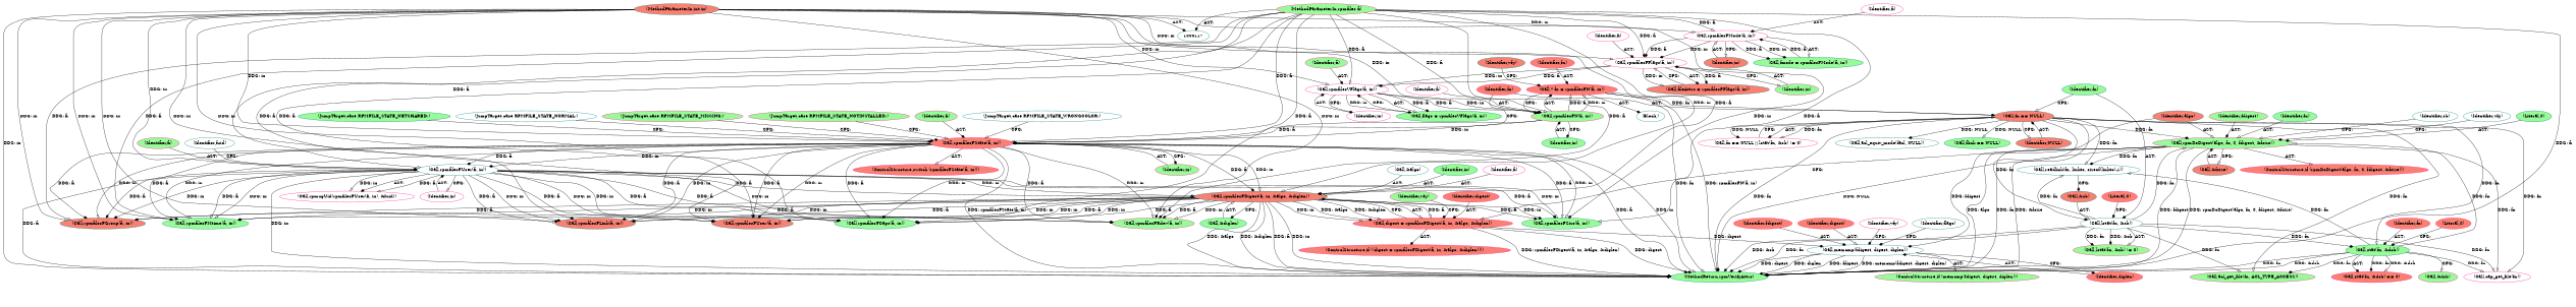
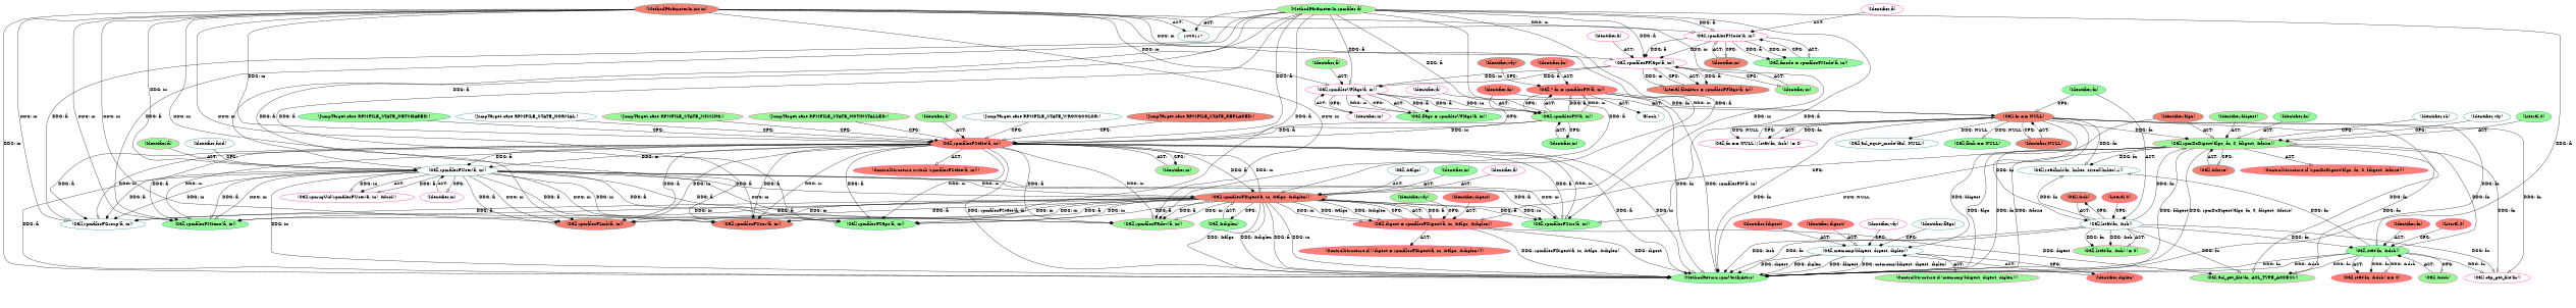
  digraph {
    node [color=deeppink fillcolor=palegreen style=filled]
    edge [arrowhead=diamond]
    n1 [color=teal fillcolor=white label="(Call,memcmp(fdigest, digest, diglen))"]
    n2 [label="(ControlStructure,if (memcmp(fdigest, digest, diglen)))"]
    n3 [fillcolor=salmon label="(Identifier,diglen)"]
    n4 [color=teal label="(MethodReturn,rpmVerifyAttrs)"]
    n5 [label="(Call,rpmDoDigest(algo, fn, 0, fdigest, &fsize))"]
    n6 [color=teal fillcolor=salmon label="(Call,&fsize)"]
    n7 [fillcolor=salmon label="(ControlStructure,if (rpmDoDigest(algo, fn, 0, fdigest, &fsize)))"]
    n8 [label="(Call,acl_get_file(fn, ACL_TYPE_ACCESS))"]
    n9 [color=teal fillcolor=white label="(Call,readlink(fn, linkto, sizeof(linkto)-1))"]
    n10 [fillcolor=white label="(Call,cap_get_file(fn))"]
    n11 [color=teal fillcolor=white label="(Call,lstat(fn, &sb))"]
    n12 [color=teal label="(Call,stat(fn, &dsb))"]
    n13 [color=teal fillcolor=salmon label="(Call,&sb)"]
    n14 [label="(Call,lstat(fn, &sb) != 0)"]
    n15 [fillcolor=salmon label="(Call,stat(fn, &dsb) == 0)"]
    n16 [label="(Call,&dsb)"]
    n17 [color=teal fillcolor=salmon label="(Call,fn == NULL)"]
    n18 [color=teal fillcolor=white label="(Call,acl_equiv_mode(facl, NULL))"]
    n19 [color=teal label="(Call,flink == NULL)"]
    n20 [color=teal fillcolor=salmon label="(Identifier,NULL)"]
    n21 [fillcolor=white label="(Call,fn == NULL || lstat(fn, &sb) != 0)"]
    n22 [fillcolor=salmon label="(Call,* fn = rpmfilesFN(fi, ix))"]
    n23 [label="(Call,rpmfilesFN(fi, ix))"]
    n24 [color=teal fillcolor=white label="(Block,)"]
    n25 [fillcolor=salmon label="(Call,rpmfilesFState(fi, ix))"]
    n26 [color=teal label="(Identifier,ix)"]
    n27 [color=teal fillcolor=salmon label="(Call,rpmfilesFDigest(fi, ix, &algo, &diglen))"]
    n28 [color=teal fillcolor=white label="(Call,rpmfilesFUser(fi, ix))"]
    n29 [color=teal fillcolor=salmon label="(Call,rpmfilesFLink(fi, ix))"]
    n30 [color=teal label="(Call,rpmfilesFCaps(fi, ix))"]
    n31 [label="(Call,rpmfilesFRdev(fi, ix))"]
    n32 [color=teal label="(Call,rpmfilesFSize(fi, ix))"]
-   n33 [color=teal fillcolor=salmon label="(Call,rpmfilesFGroup(fi, ix))"]
+   n33 [color=teal fillcolor=white label="(Call,rpmfilesFGroup(fi, ix))"]
    n34 [color=teal label="(Call,rpmfilesFMtime(fi, ix))"]
    n35 [color=teal fillcolor=salmon label="(Call,rpmfilesFUser(fi, ix))"]
    n36 [label="(Identifier,ix)"]
    n37 [fillcolor=salmon label="(ControlStructure,switch (rpmfilesFState(fi, ix)))"]
    n38 [fillcolor=white label="(Call,rpmfilesVFlags(fi, ix))"]
    n39 [fillcolor=white label="(Identifier,ix)"]
    n40 [color=teal label="(Call,flags = rpmfilesVFlags(fi, ix))"]
    n41 [fillcolor=white label="(Call,rpmfilesFFlags(fi, ix))"]
    n42 [label="(Identifier,ix)"]
-   n43 [color=teal fillcolor=salmon label="(Call,fileAttrs = rpmfilesFFlags(fi, ix))"]
+   n43 [color=teal fillcolor=salmon label="(Literal,fileAttrs = rpmfilesFFlags(fi, ix))"]
    n44 [fillcolor=white label="(Call,rpmfilesFMode(fi, ix))"]
    n45 [color=teal label="(Call,fmode = rpmfilesFMode(fi, ix))"]
    n46 [color=teal fillcolor=salmon label="(Identifier,ix)"]
    n47 [label="(MethodParameterIn,rpmfiles fi)"]
    1000117 [color=teal fillcolor=white]
    n49 [fillcolor=salmon label="(Call,digest = rpmfilesFDigest(fi, ix, &algo, &diglen))"]
    n50 [color=teal label="(Call,&diglen)"]
    n51 [fillcolor=white label="(Call,rpmugUid(rpmfilesFUser(fi, ix), &fuid))"]
    n52 [fillcolor=white label="(Identifier,ix)"]
    n53 [color=teal fillcolor=salmon label="(MethodParameterIn,int ix)"]
    n54 [fillcolor=salmon label="(ControlStructure,if ((digest = rpmfilesFDigest(fi, ix, &algo, &diglen))))"]
    n55 [color=teal fillcolor=white label="(JumpTarget,case RPMFILE_STATE_NORMAL:)"]
    n56 [label="(Identifier,fi)"]
    n57 [label="(Identifier,fdigest)"]
    n58 [label="(Identifier,vfy)"]
    n59 [fillcolor=salmon label="(Identifier,fn)"]
    n60 [label="(JumpTarget,case RPMFILE_STATE_MISSING:)"]
    n61 [color=teal fillcolor=salmon label="(Identifier,vfy)"]
    n62 [fillcolor=salmon label="(Identifier,digest)"]
    n63 [label="(JumpTarget,case RPMFILE_STATE_NOTINSTALLED:)"]
    n64 [fillcolor=white label="(Identifier,fi)"]
    n65 [color=teal fillcolor=white label="(Call,&algo)"]
    n66 [color=teal fillcolor=white label="(Identifier,fuid)"]
    n67 [color=teal label="(Identifier,fn)"]
    n68 [fillcolor=white label="(Identifier,vfy)"]
    n69 [fillcolor=white label="(Identifier,fi)"]
    n70 [color=teal fillcolor=white label="(Identifier,flags)"]
    n71 [fillcolor=salmon label="(Literal,0)"]
    n72 [color=teal fillcolor=white label="(Identifier,sb)"]
    n73 [label="(Identifier,fi)"]
    n74 [color=teal label="(Identifier,ix)"]
    n75 [fillcolor=salmon label="(Identifier,fn)"]
    n76 [fillcolor=white label="(Identifier,fi)"]
    n77 [color=teal fillcolor=salmon label="(Identifier,algo)"]
    n78 [fillcolor=white label="(Identifier,fi)"]
    n79 [fillcolor=salmon label="(Literal,0)"]
    n80 [color=teal fillcolor=white label="(Identifier,vfy)"]
    n81 [fillcolor=salmon label="(Identifier,fdigest)"]
    n82 [label="(Identifier,fi)"]
    n83 [color=teal fillcolor=white label="(JumpTarget,case RPMFILE_STATE_WRONGCOLOR:)"]
+   n84 [color=teal fillcolor=salmon label="(JumpTarget,case RPMFILE_STATE_REPLACED:)"]
    n85 [color=teal label="(Identifier,fn)"]
    n86 [fillcolor=salmon label="(Identifier,digest)"]
    n87 [fillcolor=salmon label="(Identifier,fn)"]
    n88 [color=teal label="(JumpTarget,case RPMFILE_STATE_NETSHARED:)"]
    n89 [color=teal label="(Literal,0)"]
    n1 -> n2 [arrowhead=onormal label="AST: "]
    n1 -> n3 [label="CFG: "]
    n1 -> n4 [arrowhead=onormal label="DDG: fdigest"]
    n1 -> n4 [arrowhead=onormal label="DDG: memcmp(fdigest, digest, diglen)"]
    n1 -> n4 [label="DDG: digest"]
    n1 -> n4 [label="DDG: diglen"]
    n3 -> n1 [label="AST: "]
    n5 -> n1 [label="DDG: fdigest"]
    n5 -> n4 [arrowhead=onormal label="DDG: algo"]
    n5 -> n4 [arrowhead=onormal label="DDG: fn"]
    n5 -> n4 [arrowhead=onormal label="DDG: &fsize"]
    n5 -> n4 [label="DDG: fdigest"]
    n5 -> n4 [arrowhead=onormal label="DDG: rpmDoDigest(algo, fn, 0, fdigest, &fsize)"]
    n5 -> n6 [arrowhead=onormal label="CFG: "]
    n5 -> n7 [arrowhead=onormal label="AST: "]
+   n5 -> n8 [arrowhead=onormal label="DDG: fn"]
    n5 -> n9 [label="DDG: fn"]
    n5 -> n10 [arrowhead=onormal label="DDG: fn"]
    n6 -> n5 [label="AST: "]
    n11 -> n4 [label="DDG: &sb"]
    n11 -> n4 [label="DDG: fn"]
    n11 -> n5 [arrowhead=onormal label="DDG: fn"]
    n11 -> n8 [arrowhead=onormal label="DDG: fn"]
    n11 -> n9 [arrowhead=onormal label="DDG: fn"]
    n11 -> n10 [arrowhead=onormal label="DDG: fn"]
    n11 -> n12 [label="DDG: fn"]
-   n9 -> n13 [label="CFG: "]
+   n11 -> n13 [label="CFG: "]
    n11 -> n14 [arrowhead=onormal label="AST: "]
    n11 -> n14 [label="DDG: fn"]
    n11 -> n14 [label="DDG: &sb"]
    n12 -> n4 [arrowhead=onormal label="DDG: fn"]
    n12 -> n4 [arrowhead=onormal label="DDG: &dsb"]
    n12 -> n5 [arrowhead=onormal label="DDG: fn"]
    n12 -> n8 [label="DDG: fn"]
    n12 -> n9 [arrowhead=onormal label="DDG: fn"]
    n12 -> n10 [arrowhead=onormal label="DDG: fn"]
    n12 -> n15 [label="AST: "]
    n12 -> n15 [label="DDG: fn"]
    n12 -> n15 [arrowhead=onormal label="DDG: &dsb"]
    n12 -> n16 [arrowhead=onormal label="CFG: "]
    n13 -> n11 [arrowhead=onormal label="AST: "]
+   n16 -> n12 [label="AST: "]
    n17 -> n4 [label="DDG: NULL"]
    n17 -> n4 [label="DDG: fn"]
    n17 -> n5 [label="DDG: fn"]
    n17 -> n8 [arrowhead=onormal label="DDG: fn"]
    n17 -> n9 [arrowhead=onormal label="DDG: fn"]
    n17 -> n10 [arrowhead=onormal label="DDG: fn"]
    n17 -> n11 [label="DDG: fn"]
    n17 -> n12 [arrowhead=onormal label="DDG: fn"]
    n17 -> n18 [label="DDG: NULL"]
    n17 -> n19 [arrowhead=onormal label="DDG: NULL"]
    n17 -> n20 [arrowhead=onormal label="CFG: "]
    n17 -> n21 [label="AST: "]
    n17 -> n21 [arrowhead=onormal label="DDG: fn"]
    n17 -> n21 [label="DDG: NULL"]
    n20 -> n17 [label="AST: "]
    n21 -> n17 [arrowhead=onormal label="CFG: "]
    n22 -> n4 [arrowhead=onormal label="DDG: fn"]
    n22 -> n4 [arrowhead=onormal label="DDG: rpmfilesFN(fi, ix)"]
    n22 -> n17 [arrowhead=onormal label="DDG: fn"]
    n22 -> n23 [label="CFG: "]
    n22 -> n24 [label="AST: "]
    n23 -> n22 [label="AST: "]
    n23 -> n22 [arrowhead=onormal label="DDG: fi"]
    n23 -> n22 [arrowhead=onormal label="DDG: ix"]
    n23 -> n25 [label="DDG: fi"]
    n23 -> n25 [arrowhead=onormal label="DDG: ix"]
    n23 -> n26 [label="CFG: "]
    n25 -> n4 [arrowhead=onormal label="DDG: rpmfilesFState(fi, ix)"]
    n25 -> n4 [label="DDG: fi"]
    n25 -> n4 [arrowhead=onormal label="DDG: ix"]
    n25 -> n27 [label="DDG: fi"]
    n25 -> n27 [arrowhead=onormal label="DDG: ix"]
    n25 -> n28 [label="DDG: fi"]
    n25 -> n28 [label="DDG: ix"]
    n25 -> n29 [label="DDG: fi"]
    n25 -> n29 [arrowhead=onormal label="DDG: ix"]
    n25 -> n30 [arrowhead=onormal label="DDG: fi"]
    n25 -> n30 [label="DDG: ix"]
    n25 -> n31 [arrowhead=onormal label="DDG: fi"]
    n25 -> n31 [arrowhead=onormal label="DDG: ix"]
    n25 -> n32 [arrowhead=onormal label="DDG: fi"]
    n25 -> n32 [arrowhead=onormal label="DDG: ix"]
    n25 -> n33 [label="DDG: fi"]
    n25 -> n33 [arrowhead=onormal label="DDG: ix"]
    n25 -> n34 [label="DDG: fi"]
    n25 -> n34 [arrowhead=onormal label="DDG: ix"]
    n25 -> n35 [label="DDG: fi"]
    n25 -> n35 [label="DDG: ix"]
    n25 -> n36 [label="CFG: "]
    n25 -> n37 [arrowhead=onormal label="AST: "]
    n26 -> n23 [label="AST: "]
    n27 -> n4 [label="DDG: &algo"]
    n27 -> n4 [label="DDG: &diglen"]
    n27 -> n4 [label="DDG: fi"]
    n27 -> n4 [arrowhead=onormal label="DDG: ix"]
    n27 -> n29 [arrowhead=onormal label="DDG: fi"]
    n27 -> n29 [label="DDG: ix"]
    n27 -> n30 [label="DDG: fi"]
    n27 -> n30 [arrowhead=onormal label="DDG: ix"]
    n27 -> n31 [label="DDG: fi"]
    n27 -> n31 [arrowhead=onormal label="DDG: ix"]
    n27 -> n32 [label="DDG: fi"]
    n27 -> n32 [label="DDG: ix"]
    n27 -> n33 [label="DDG: fi"]
    n27 -> n33 [arrowhead=onormal label="DDG: ix"]
    n27 -> n34 [label="DDG: fi"]
    n27 -> n34 [label="DDG: ix"]
    n27 -> n35 [arrowhead=onormal label="DDG: fi"]
    n27 -> n35 [label="DDG: ix"]
    n27 -> n49 [arrowhead=onormal label="AST: "]
    n27 -> n49 [arrowhead=onormal label="DDG: fi"]
    n27 -> n49 [arrowhead=onormal label="DDG: ix"]
    n27 -> n49 [label="DDG: &algo"]
    n27 -> n49 [arrowhead=onormal label="DDG: &diglen"]
    n27 -> n50 [label="CFG: "]
    n28 -> n4 [label="DDG: fi"]
    n28 -> n4 [arrowhead=onormal label="DDG: ix"]
    n28 -> n27 [label="DDG: fi"]
    n28 -> n27 [arrowhead=onormal label="DDG: ix"]
    n28 -> n29 [arrowhead=onormal label="DDG: fi"]
    n28 -> n29 [label="DDG: ix"]
    n28 -> n30 [label="DDG: fi"]
    n28 -> n30 [label="DDG: ix"]
    n28 -> n31 [label="DDG: fi"]
    n28 -> n31 [label="DDG: ix"]
    n28 -> n32 [label="DDG: fi"]
    n28 -> n32 [arrowhead=onormal label="DDG: ix"]
    n28 -> n33 [label="DDG: fi"]
    n28 -> n33 [label="DDG: ix"]
    n28 -> n34 [arrowhead=onormal label="DDG: fi"]
    n28 -> n34 [arrowhead=onormal label="DDG: ix"]
    n28 -> n35 [label="DDG: fi"]
    n28 -> n35 [label="DDG: ix"]
    n28 -> n51 [label="AST: "]
    n28 -> n51 [arrowhead=onormal label="DDG: fi"]
    n28 -> n51 [arrowhead=onormal label="DDG: ix"]
    n28 -> n52 [arrowhead=onormal label="CFG: "]
    n36 -> n25 [label="AST: "]
    n38 -> n23 [arrowhead=onormal label="DDG: fi"]
    n38 -> n23 [label="DDG: ix"]
    n38 -> n39 [label="CFG: "]
    n38 -> n40 [arrowhead=onormal label="AST: "]
    n38 -> n40 [label="DDG: fi"]
    n38 -> n40 [label="DDG: ix"]
    n39 -> n38 [label="AST: "]
    n40 -> n38 [label="CFG: "]
    n41 -> n38 [label="DDG: fi"]
    n41 -> n38 [arrowhead=onormal label="DDG: ix"]
    n41 -> n42 [arrowhead=onormal label="CFG: "]
    n41 -> n43 [label="AST: "]
    n41 -> n43 [label="DDG: fi"]
    n41 -> n43 [arrowhead=onormal label="DDG: ix"]
    n42 -> n41 [label="AST: "]
    n43 -> n41 [arrowhead=onormal label="CFG: "]
    n44 -> n41 [label="DDG: fi"]
    n44 -> n41 [label="DDG: ix"]
    n44 -> n45 [arrowhead=onormal label="AST: "]
    n44 -> n45 [label="DDG: fi"]
    n44 -> n45 [label="DDG: ix"]
    n44 -> n46 [arrowhead=onormal label="CFG: "]
-   n45 -> n44 [label="DDG: fi"]
+   n45 -> n44 [label="CFG: "]
    n46 -> n44 [arrowhead=onormal label="AST: "]
    n47 -> n4 [label="DDG: fi"]
    n47 -> n23 [arrowhead=onormal label="DDG: fi"]
    n47 -> n25 [arrowhead=onormal label="DDG: fi"]
    n47 -> n27 [label="DDG: fi"]
    n47 -> n28 [arrowhead=onormal label="DDG: fi"]
    n47 -> n29 [label="DDG: fi"]
    n47 -> n30 [label="DDG: fi"]
    n47 -> n31 [label="DDG: fi"]
    n47 -> n32 [arrowhead=onormal label="DDG: fi"]
    n47 -> n33 [arrowhead=onormal label="DDG: fi"]
    n47 -> n34 [arrowhead=onormal label="DDG: fi"]
    n47 -> n35 [arrowhead=onormal label="DDG: fi"]
    n47 -> n38 [arrowhead=onormal label="DDG: fi"]
    n47 -> n41 [label="DDG: fi"]
    n47 -> n44 [arrowhead=onormal label="DDG: fi"]
    n47 -> 1000117 [label="AST: "]
-   n49 -> n1 [label="DDG: digest"]
+   n49 -> n8 [label="DDG: digest"]
    n49 -> n4 [label="DDG: digest"]
    n49 -> n4 [arrowhead=onormal label="DDG: rpmfilesFDigest(fi, ix, &algo, &diglen)"]
    n49 -> n27 [label="CFG: "]
    n49 -> n54 [label="AST: "]
    n50 -> n27 [arrowhead=onormal label="AST: "]
    n52 -> n28 [label="AST: "]
    n53 -> n4 [label="DDG: ix"]
-   n53 -> n23 [label="DDG: ix"]
    n53 -> n25 [arrowhead=onormal label="DDG: ix"]
    n53 -> n27 [arrowhead=onormal label="DDG: ix"]
    n53 -> n28 [label="DDG: ix"]
    n53 -> n29 [label="DDG: ix"]
    n53 -> n30 [arrowhead=onormal label="DDG: ix"]
    n53 -> n31 [label="DDG: ix"]
    n53 -> n32 [label="DDG: ix"]
    n53 -> n33 [arrowhead=onormal label="DDG: ix"]
    n53 -> n34 [label="DDG: ix"]
    n53 -> n35 [arrowhead=onormal label="DDG: ix"]
    n53 -> n38 [arrowhead=onormal label="DDG: ix"]
    n53 -> n41 [arrowhead=onormal label="DDG: ix"]
    n53 -> n44 [arrowhead=onormal label="DDG: ix"]
    n53 -> 1000117 [label="AST: "]
    n55 -> n25 [label="CFG: "]
    n56 -> n28 [label="AST: "]
    n57 -> n5 [label="AST: "]
    n58 -> n49 [label="CFG: "]
    n59 -> n12 [label="AST: "]
    n60 -> n25 [label="CFG: "]
    n61 -> n22 [label="CFG: "]
    n62 -> n49 [label="AST: "]
    n63 -> n25 [arrowhead=onormal label="CFG: "]
    n64 -> n41 [label="AST: "]
    n65 -> n27 [arrowhead=onormal label="AST: "]
    n66 -> n28 [arrowhead=onormal label="CFG: "]
    n67 -> n5 [arrowhead=onormal label="AST: "]
    n68 -> n1 [label="CFG: "]
    n69 -> n23 [label="AST: "]
    n70 -> n1 [label="CFG: "]
    n71 -> n11 [label="CFG: "]
    n72 -> n5 [arrowhead=onormal label="CFG: "]
    n73 -> n38 [label="AST: "]
    n74 -> n27 [arrowhead=onormal label="AST: "]
    n75 -> n17 [label="AST: "]
    n75 -> n25 [label="CFG: "]
    n76 -> n27 [arrowhead=onormal label="AST: "]
    n77 -> n5 [arrowhead=onormal label="AST: "]
    n77 -> n49 [arrowhead=onormal label="CFG: "]
    n78 -> n44 [label="AST: "]
    n79 -> n12 [label="CFG: "]
    n80 -> n5 [label="CFG: "]
    n81 -> n1 [label="AST: "]
    n82 -> n25 [label="AST: "]
    n83 -> n25 [arrowhead=onormal label="CFG: "]
+   n84 -> n25 [arrowhead=onormal label="CFG: "]
    n85 -> n11 [label="AST: "]
    n85 -> n17 [arrowhead=onormal label="CFG: "]
    n86 -> n1 [arrowhead=onormal label="AST: "]
    n87 -> n22 [label="AST: "]
    n88 -> n25 [label="CFG: "]
    n89 -> n5 [label="AST: "]
  }
